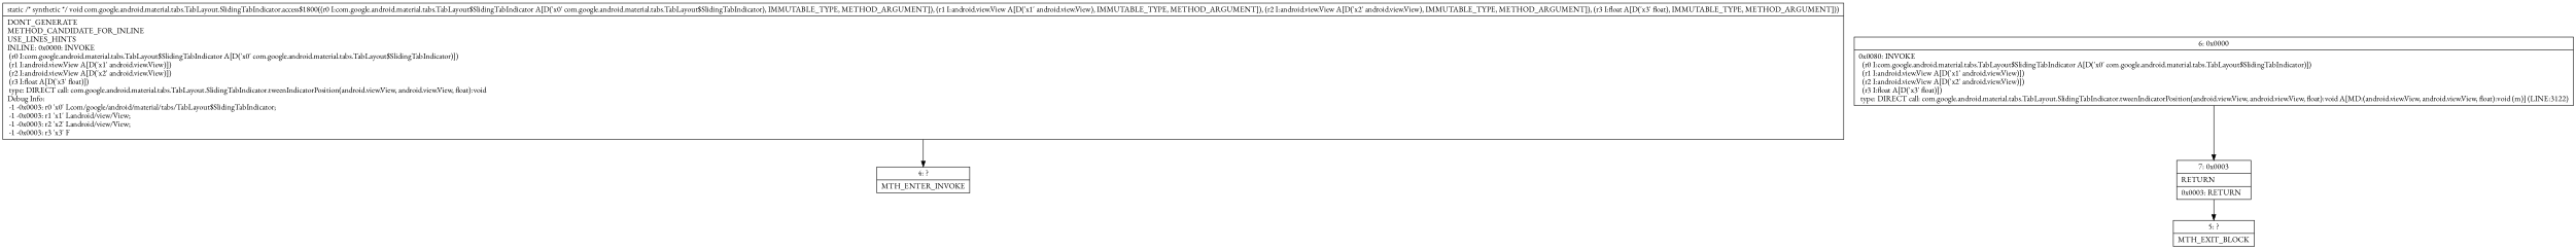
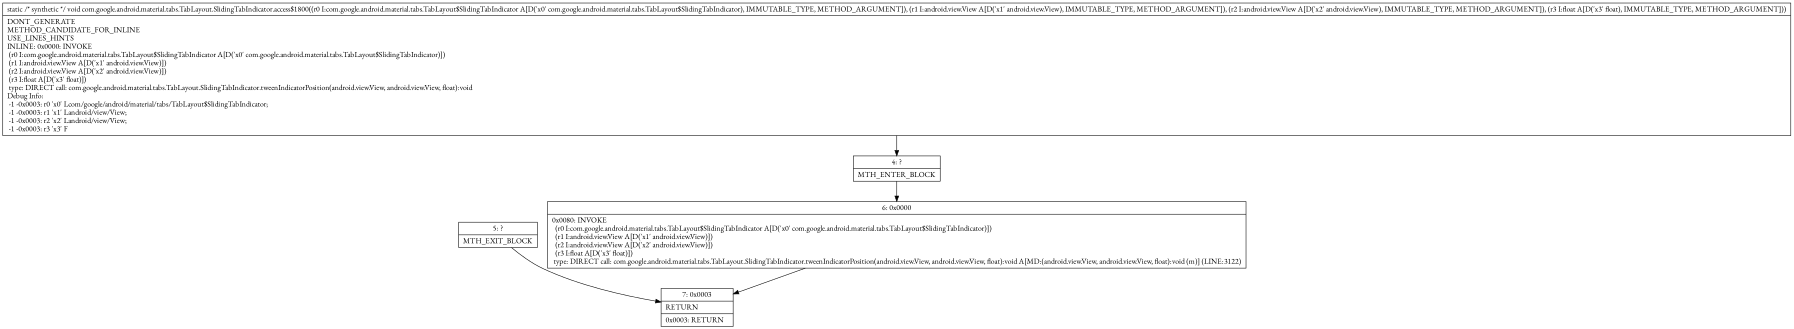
  digraph {
    fontname="EB Garamond"
    node [fontname="EB Garamond" shape=record]
    edge [fontname="EB Garamond"]
-   n1 [label="{4\:\ ?|MTH_ENTER_INVOKE\l}"]
+   n1 [label="{4\:\ ?|MTH_ENTER_BLOCK\l}"]
    n2 [label="{6\:\ 0x0000|0x0080: INVOKE  \l  (r0 I:com.google.android.material.tabs.TabLayout$SlidingTabIndicator A[D('x0' com.google.android.material.tabs.TabLayout$SlidingTabIndicator)])\l  (r1 I:android.view.View A[D('x1' android.view.View)])\l  (r2 I:android.view.View A[D('x2' android.view.View)])\l  (r3 I:float A[D('x3' float)])\l type: DIRECT call: com.google.android.material.tabs.TabLayout.SlidingTabIndicator.tweenIndicatorPosition(android.view.View, android.view.View, float):void A[MD:(android.view.View, android.view.View, float):void (m)] (LINE:3122)\l}"]
    n3 [label="{7\:\ 0x0003|RETURN\l|0x0003: RETURN   \l}"]
    n4 [label="{5\:\ ?|MTH_EXIT_BLOCK\l}"]
    n5 [label="{static \/* synthetic *\/ void com.google.android.material.tabs.TabLayout.SlidingTabIndicator.access$1800((r0 I:com.google.android.material.tabs.TabLayout$SlidingTabIndicator A[D('x0' com.google.android.material.tabs.TabLayout$SlidingTabIndicator), IMMUTABLE_TYPE, METHOD_ARGUMENT]), (r1 I:android.view.View A[D('x1' android.view.View), IMMUTABLE_TYPE, METHOD_ARGUMENT]), (r2 I:android.view.View A[D('x2' android.view.View), IMMUTABLE_TYPE, METHOD_ARGUMENT]), (r3 I:float A[D('x3' float), IMMUTABLE_TYPE, METHOD_ARGUMENT]))  | DONT_GENERATE\lMETHOD_CANDIDATE_FOR_INLINE\lUSE_LINES_HINTS\lINLINE: 0x0000: INVOKE  \l  (r0 I:com.google.android.material.tabs.TabLayout$SlidingTabIndicator A[D('x0' com.google.android.material.tabs.TabLayout$SlidingTabIndicator)])\l  (r1 I:android.view.View A[D('x1' android.view.View)])\l  (r2 I:android.view.View A[D('x2' android.view.View)])\l  (r3 I:float A[D('x3' float)])\l type: DIRECT call: com.google.android.material.tabs.TabLayout.SlidingTabIndicator.tweenIndicatorPosition(android.view.View, android.view.View, float):void\lDebug Info:\l  \-1 \-0x0003: r0 'x0' Lcom\/google\/android\/material\/tabs\/TabLayout$SlidingTabIndicator;\l  \-1 \-0x0003: r1 'x1' Landroid\/view\/View;\l  \-1 \-0x0003: r2 'x2' Landroid\/view\/View;\l  \-1 \-0x0003: r3 'x3' F\l}"]
+   n1 -> n2
    n2 -> n3
-   n3 -> n4
+   n4 -> n3
    n5 -> n1
  }
